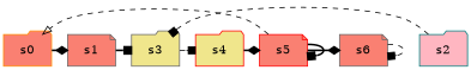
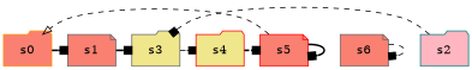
  digraph {
    node [color=gray40 fillcolor=salmon player=1 shape=folder style=filled]
    edge [arrowhead=box constraint="time % 3 == 0" style=bold]
    s0 [color=darkorange player=0]
    s1 [shape=note]
    s3 [fillcolor=khaki]
    s2 [color=teal fillcolor=lightpink player=0]
    s4 [color=red fillcolor=khaki]
    s5 [color=red shape=note]
    s6 [player=0 shape=note]
-   s0 -> s1 [arrowhead=diamond constraint="time == 7 || time == 11"]
+   s0 -> s1 [constraint="time == 7 || time == 11"]
    s1 -> s3 [constraint="time % 5 == 3"]
    s3 -> s4 [constraint="time % 4 == 0" style=dashed]
    s2 -> s3 [constraint="time == 3 || time == 6 || time == 12 || time == 17 || time == 22 || time == 24" style=dashed]
-   s4 -> s5 [arrowhead=diamond constraint="time % 6 == 3"]
+   s4 -> s5 [constraint="time % 6 == 3"]
    s5 -> s0 [arrowhead=onormal constraint="time % 6 == 5" style=dashed]
    s5 -> s5
-   s5 -> s6 [arrowhead=diamond constraint="time == 0 || time == 4 || time == 9 || time == 17 || time == 18 || time == 21"]
    s6 -> s6 [style=dashed]
  }
